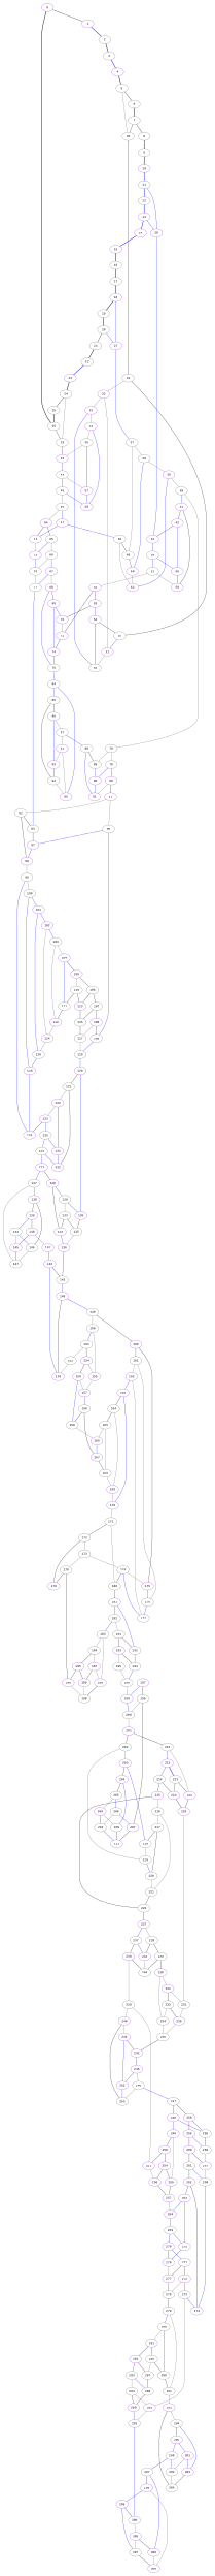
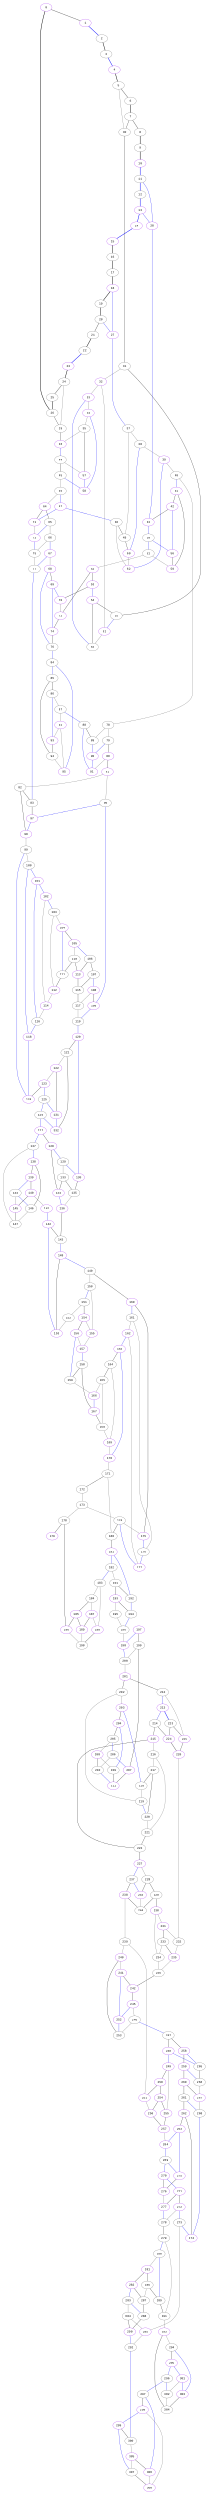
  graph {
    fontname="Liberation Mono"
    node [color=purple fontname="Liberation Mono"]
    edge [color=black fontname="Liberation Mono"]
    0
    1
    26 [color=gray40]
    2 [color=gray40]
    29 [color=gray40]
    3 [color=gray40]
    36
    4
    5 [color=gray40]
    6 [color=gray40]
    30 [color=gray40]
    7 [color=gray40]
    31 [color=gray40]
    8 [color=gray40]
    32
    55 [color=gray40]
    9 [color=gray40]
    10
    11 [color=gray40]
    12 [color=gray40]
    28
    13
    43
    14
    50 [color=gray40]
    15
    16 [color=gray40]
    17 [color=gray40]
    18
    19 [color=gray40]
    27
    20 [color=gray40]
    37 [color=gray40]
    21 [color=gray40]
    38 [color=gray40]
    49 [color=gray40]
    22 [color=gray40]
    23
    24 [color=gray40]
    25 [color=gray40]
    44 [color=gray40]
    39
    60
    56
    51 [color=gray40]
    57
    45 [color=gray40]
    33
    61
    34
    63 [color=gray40]
    35 [color=gray40]
    58
    46 [color=gray40]
    40 [color=gray40]
    62
    41
    78 [color=gray40]
    42
    59
    79 [color=gray40]
    89 [color=gray40]
    80
    90
    52
    47
    64
    48 [color=gray40]
    71
    65 [color=gray40]
    73
    66 [color=gray40]
    75 [color=gray40]
    53
    72
    54
    70
    74
    76 [color=gray40]
    67
    68
    77 [color=gray40]
    69
    83 [color=gray40]
    84 [color=gray40]
    97
    85 [color=gray40]
    95
    86 [color=gray40]
    94 [color=gray40]
    98
    81
    91
    82 [color=gray40]
    96 [color=gray40]
    109
    99 [color=gray40]
    119 [color=gray40]
    100 [color=gray40]
    124
    87 [color=gray40]
    93
    88 [color=gray40]
    92
    120
    101
    118
    102
    116 [color=gray40]
    103 [color=gray40]
    114
    104
    112
    105
    111 [color=gray40]
    106 [color=gray40]
    110 [color=gray40]
    107 [color=gray40]
    113
    108
    115 [color=gray40]
    117 [color=gray40]
    121 [color=gray40]
    130
    122
    n126 [label=332]
    135 [color=gray40]
    123
    131
    136
    125 [color=gray40]
    126 [color=gray40]
    127
    128
    137 [color=gray40]
    129 [color=gray40]
    134
    138
    147 [color=gray40]
    133 [color=gray40]
    139
    146 [color=gray40]
    143 [color=gray40]
    148
    153
    149 [color=gray40]
    140
    144 [color=gray40]
    141
    145
    142
    152 [color=gray40]
    150 [color=gray40]
    160
    151 [color=gray40]
    155
    161 [color=gray40]
    175
    154
    157
    162
    176 [color=gray40]
    156
    158 [color=gray40]
    159 [color=gray40]
    166
    167
    168 [color=gray40]
    169
    163
    177
    164 [color=gray40]
    170
    165 [color=gray40]
    171 [color=gray40]
    172 [color=gray40]
    180 [color=gray40]
    173 [color=gray40]
    179
    181
    174 [color=gray40]
    178 [color=gray40]
    182 [color=gray40]
    192 [color=gray40]
    186
    190 [color=gray40]
    183 [color=gray40]
    191 [color=gray40]
    194 [color=gray40]
    184 [color=gray40]
    188
    193
    196 [color=gray40]
    185
    187
    195 [color=gray40]
    189
    198
    197
    199 [color=gray40]
    200 [color=gray40]
    207
    201
    211
    202 [color=gray40]
    212 [color=gray40]
    203
    219 [color=gray40]
    213
    225
    204
    218 [color=gray40]
    220 [color=gray40]
    214 [color=gray40]
    223 [color=gray40]
    226
    205 [color=gray40]
    209 [color=gray40]
    221 [color=gray40]
    206 [color=gray40]
    208
    210 [color=gray40]
    215
    224
    232 [color=gray40]
    216 [color=gray40]
    222 [color=gray40]
    217 [color=gray40]
    227
    228 [color=gray40]
    237 [color=gray40]
    229 [color=gray40]
    243
    238
    235
    236 [color=gray40]
    230
    244 [color=gray40]
    239 [color=gray40]
    231
    234 [color=gray40]
    233 [color=gray40]
    242
    245
    252
    246 [color=gray40]
    240
    251
    241
    253 [color=gray40]
    256
    257
    247 [color=gray40]
    248
    258
    249
    265 [color=gray40]
    259
    250
    255
    266 [color=gray40]
    260
    254
    267
    264
    269 [color=gray40]
    275
    270
    261 [color=gray40]
    262
    268 [color=gray40]
    263
    274
    276
    277
    271
    272
    273 [color=gray40]
    278 [color=gray40]
    285
    279 [color=gray40]
    292 [color=gray40]
    280 [color=gray40]
    291 [color=gray40]
    300 [color=gray40]
    281
    289 [color=gray40]
    293
    282
    286 [color=gray40]
    294 [color=gray40]
    304 [color=gray40]
    283 [color=gray40]
    287 [color=gray40]
    n295 [color=gray40 label=684]
    288 [color=gray40]
    290
    305
    295
    303
    306
    307 [color=gray40]
    296 [color=gray40]
    301
    297 [color=gray40]
    302 [color=gray40]
    298
    299
    308
    0 -- 1 [color=gray40 style=bold]
    0 -- 26 [style=bold]
    1 -- 2 [color=blue style=bold]
    26 -- 29
    2 -- 3 [style=bold]
    29 -- 36
    3 -- 4 [color=blue style=bold]
    36 -- 44 [color=blue]
    4 -- 5 [style=bold]
    5 -- 6 [color=gray40 style=bold]
    5 -- 30 [color=gray40]
    6 -- 7 [style=bold]
    30 -- 31
    7 -- 30
    7 -- 8 [color=gray40 style=bold]
    31 -- 32 [color=gray40]
    31 -- 55
    8 -- 9 [style=bold]
    32 -- 33 [color=gray40]
    32 -- 61 [color=gray40]
    55 -- 61 [color=blue]
    9 -- 10 [style=bold]
    10 -- 11 [color=blue style=bold]
    11 -- 12 [color=blue style=bold]
    11 -- 28 [color=blue]
    12 -- 13 [color=blue style=bold]
    28 -- 43 [color=blue]
    13 -- 28 [color=blue]
    13 -- 14 [color=blue style=bold]
    43 -- 50 [color=blue]
    14 -- 15 [color=blue style=bold]
    50 -- 56 [color=blue]
    50 -- 51 [color=blue]
    15 -- 16 [style=bold]
    16 -- 17 [style=bold]
    17 -- 18 [style=bold]
    18 -- 19 [style=bold]
    18 -- 27 [color=blue]
    19 -- 20 [style=bold]
    27 -- 37 [color=blue]
    20 -- 27 [color=blue]
    20 -- 21 [color=gray40 style=bold]
    37 -- 38 [color=gray40]
    37 -- 49 [color=gray40]
    21 -- 22 [style=bold]
    38 -- 39 [color=gray40]
    38 -- 60 [color=blue]
    49 -- 60
    22 -- 23 [color=blue style=bold]
    23 -- 24 [style=bold]
    24 -- 29 [color=gray40]
    24 -- 25 [color=gray40 style=bold]
    25 -- 26 [style=bold]
    44 -- 57 [color=gray40]
    44 -- 45
    39 -- 40 [color=gray40]
    39 -- 62 [color=blue]
    60 -- 62 [color=gray40]
    56 -- 59
    51 -- 59 [color=gray40]
    51 -- 52 [color=gray40]
    57 -- 58 [color=blue]
    45 -- 58 [color=blue]
    45 -- 46 [color=gray40]
    33 -- 34 [color=gray40]
    33 -- 63 [color=blue]
    61 -- 63 [color=gray40]
    34 -- 35 [color=gray40]
    34 -- 58 [color=blue]
    35 -- 36 [color=gray40]
    35 -- 57
    46 -- 47 [color=blue]
    46 -- 64 [color=gray40]
    40 -- 41 [color=blue]
    40 -- 78 [color=gray40]
    41 -- 42
    41 -- 59
    78 -- 79 [color=gray40]
    78 -- 89 [color=gray40]
    42 -- 43
    42 -- 56 [color=blue]
    79 -- 80
    79 -- 90 [color=blue]
    89 -- 90 [color=blue]
    80 -- 81
    80 -- 91 [color=gray40]
    90 -- 91 [color=blue]
    52 -- 53
    52 -- 72
    47 -- 48 [color=blue]
    47 -- 71 [color=blue]
    64 -- 71
    64 -- 65
    48 -- 49
    48 -- 62 [color=gray40]
    71 -- 73 [color=gray40]
    65 -- 73 [color=blue]
    65 -- 66 [color=gray40]
    73 -- 75 [color=blue]
    66 -- 75 [color=gray40]
    66 -- 67 [color=blue]
    75 -- 77 [color=gray40]
    53 -- 54 [color=blue]
    53 -- 70
    72 -- 74
    54 -- 55
    54 -- 63
    70 -- 72 [color=gray40]
    74 -- 76
    76 -- 84 [color=blue]
    67 -- 68 [color=gray40]
    67 -- 77 [color=blue]
    68 -- 76 [color=blue]
    68 -- 69
    77 -- 83 [color=blue]
    69 -- 70 [color=blue]
    69 -- 74 [color=blue]
    83 -- 97
    84 -- 85 [color=blue]
    84 -- 95 [color=blue]
    97 -- 98 [color=blue]
    85 -- 86
    85 -- 94
    86 -- 87 [color=gray40]
    86 -- 93 [color=blue]
    94 -- 95 [color=gray40]
    98 -- 99 [color=gray40]
    81 -- 82 [color=gray40]
    81 -- 96 [color=gray40]
    82 -- 83
    82 -- 98
    96 -- 97 [color=blue]
    96 -- 109 [color=blue]
    109 -- 119 [color=blue]
    99 -- 100 [color=gray40]
    99 -- 124 [color=blue]
    119 -- 120 [color=blue]
    100 -- 101 [color=blue]
    100 -- 118 [color=blue]
    87 -- 88 [color=blue]
    87 -- 92 [color=gray40]
    93 -- 94
    88 -- 89
    88 -- 91 [color=blue]
    92 -- 95 [color=gray40]
    92 -- 93 [color=gray40]
    120 -- 121
    120 -- 130 [color=blue]
    101 -- 102 [color=blue]
    101 -- 116 [color=blue]
    118 -- 124 [color=blue]
    102 -- 103 [color=blue]
    102 -- 114 [color=gray40]
    116 -- 118 [color=blue]
    103 -- 104 [color=gray40]
    103 -- 112 [color=gray40]
    114 -- 116 [color=gray40]
    104 -- 105
    104 -- 111 [color=blue]
    112 -- 114 [color=gray40]
    105 -- 106 [color=blue]
    105 -- 110 [color=gray40]
    111 -- 112
    106 -- 107
    106 -- 113
    110 -- 111
    110 -- 113
    107 -- 108 [color=blue]
    107 -- 115
    113 -- 115
    108 -- 109
    108 -- 117 [color=gray40]
    115 -- 117
    117 -- 119 [color=gray40]
    121 -- 122 [color=gray40]
    121 -- n126
    130 -- 135
    122 -- 123 [color=gray40]
    122 -- 131
    135 -- 136 [color=gray40]
    123 -- 124
    123 -- 125 [color=blue]
    131 -- n126 [color=blue]
    136 -- 143
    125 -- 131 [color=blue]
    125 -- 126 [color=blue]
    126 -- n126 [color=blue]
    126 -- 127 [color=blue]
    127 -- 128
    127 -- 137 [color=blue]
    128 -- 129 [color=blue]
    128 -- 134
    137 -- 138 [color=blue]
    137 -- 147 [color=gray40]
    129 -- 130 [color=blue]
    129 -- 133 [color=gray40]
    134 -- 136 [color=blue]
    138 -- 139
    138 -- 146
    133 -- 135
    133 -- 134
    139 -- 140
    139 -- 144 [color=blue]
    146 -- 147 [color=gray40]
    143 -- 148 [color=blue]
    148 -- 153
    148 -- 149 [color=blue]
    149 -- 150 [color=gray40]
    149 -- 160
    140 -- 141 [color=gray40]
    140 -- 145
    144 -- 146 [color=blue]
    144 -- 145 [color=gray40]
    141 -- 142 [color=blue]
    145 -- 147
    142 -- 143
    142 -- 153 [color=blue]
    152 -- 153 [color=gray40]
    150 -- 151 [color=blue]
    150 -- 155 [color=gray40]
    160 -- 161 [color=blue]
    160 -- 175
    151 -- 152 [color=gray40]
    151 -- 154
    155 -- 157 [color=gray40]
    161 -- 162 [color=gray40]
    161 -- 176 [color=gray40]
    175 -- 176 [color=blue]
    154 -- 155 [color=gray40]
    154 -- 156
    157 -- 158 [color=blue]
    162 -- 163 [color=blue]
    162 -- 177 [color=gray40]
    176 -- 177 [color=blue]
    156 -- 157 [color=gray40]
    156 -- 159 [color=blue]
    158 -- 159
    158 -- 167
    159 -- 166 [color=gray40]
    166 -- 167 [color=blue]
    167 -- 168
    168 -- 169 [color=gray40]
    169 -- 170 [color=gray40]
    163 -- 164
    163 -- 170 [color=blue]
    164 -- 169 [color=gray40]
    164 -- 165
    170 -- 171 [color=gray40]
    165 -- 166 [color=gray40]
    165 -- 168 [color=gray40]
    171 -- 172
    171 -- 180 [color=gray40]
    172 -- 173 [color=gray40]
-   172 -- 179
    180 -- 181
    173 -- 174 [color=gray40]
    173 -- 178 [color=gray40]
    181 -- 182 [color=blue]
    181 -- 192 [color=blue]
    174 -- 175 [color=gray40]
    174 -- 177 [color=blue]
    174 -- 180
    178 -- 179
    178 -- 186
    182 -- 183 [color=blue]
    182 -- 191 [color=gray40]
    192 -- 194 [color=blue]
    186 -- 190 [color=gray40]
    183 -- 184 [color=gray40]
    183 -- 188 [color=gray40]
    191 -- 192
    191 -- 193
    194 -- 196 [color=blue]
    184 -- 185
    184 -- 187 [color=gray40]
    188 -- 190
    193 -- 194
    193 -- 195 [color=gray40]
    196 -- 198 [color=gray40]
    185 -- 186
    185 -- 189
    187 -- 188 [color=gray40]
    187 -- 189
    195 -- 196 [color=gray40]
    189 -- 190 [color=gray40]
    198 -- 200 [color=blue]
    197 -- 198 [color=blue]
    197 -- 199
    199 -- 200 [color=gray40]
    199 -- 207
    200 -- 201 [color=gray40]
    207 -- 211
    201 -- 202
    201 -- 212
    202 -- 203 [color=gray40]
    202 -- 219 [color=gray40]
    212 -- 213 [color=blue]
    212 -- 225 [color=gray40]
    203 -- 204
    203 -- 218 [color=blue]
    219 -- 220 [color=blue]
    213 -- 214 [color=blue]
    213 -- 223 [color=blue style=bold]
    225 -- 226
    204 -- 205
    204 -- 209 [color=blue]
    218 -- 219 [color=gray40]
    220 -- 221 [color=gray40]
    214 -- 215
    214 -- 224
    223 -- 225
    223 -- 224
    226 -- 232 [color=gray40]
    205 -- 206 [color=blue]
    205 -- 208 [color=gray40]
    209 -- 211
    221 -- 222
    206 -- 207 [color=blue]
    206 -- 210 [color=gray40]
    208 -- 209 [color=gray40]
    208 -- 210
    210 -- 211 [color=blue]
    215 -- 216 [color=gray40]
    215 -- 222
    224 -- 226 [color=gray40 style=bold]
    232 -- 235 [color=gray40]
    216 -- 221 [color=gray40]
    216 -- 217 [color=gray40]
    222 -- 227
    217 -- 218
    217 -- 220
    227 -- 228 [color=gray40]
    227 -- 237 [color=blue]
    228 -- 229
    228 -- 243
    237 -- 243 [color=blue]
    237 -- 238
    229 -- 230
    229 -- 244
    243 -- 244 [color=gray40]
    238 -- 244
    238 -- 239 [color=gray40]
    235 -- 236 [color=gray40]
    236 -- 242
    230 -- 231 [color=gray40]
    230 -- 234 [color=gray40]
    239 -- 240 [color=gray40]
    239 -- 251 [color=gray40]
    231 -- 232 [color=gray40]
    231 -- 233
    234 -- 236 [color=gray40]
    233 -- 235
    233 -- 234 [color=gray40]
    242 -- 245
    245 -- 252 [color=blue]
    245 -- 246 [color=gray40]
    252 -- 253 [color=blue]
    246 -- 253 [color=gray40]
    246 -- 247 [color=blue]
    240 -- 241 [color=gray40]
    240 -- 253
    251 -- 256 [color=gray40]
    241 -- 242
    241 -- 252 [color=blue]
    256 -- 257
    257 -- 264 [color=gray40]
    247 -- 248
    247 -- 258
    248 -- 249 [color=blue]
    248 -- 265 [color=blue]
    258 -- 265 [color=blue]
    258 -- 259
    249 -- 250
    249 -- 255 [color=gray40]
    265 -- 266
    259 -- 266 [color=blue]
    259 -- 260
    250 -- 251
    250 -- 254
    255 -- 257
    266 -- 267 [color=gray40]
    260 -- 267
    260 -- 261
    254 -- 256
    254 -- 255
    267 -- 268 [color=gray40]
    264 -- 269 [color=blue]
    269 -- 275 [color=blue]
    269 -- 270 [color=blue]
    275 -- 276
    270 -- 276
    270 -- 271 [color=blue]
    261 -- 262
    261 -- 268 [color=blue]
    262 -- 263
    262 -- 274
    268 -- 274 [color=blue]
    263 -- 264 [color=blue]
    263 -- 275 [color=blue]
    276 -- 277 [color=gray40]
    277 -- 278 [color=blue]
    271 -- 277
    271 -- 272
    272 -- 273 [color=blue]
    272 -- 278 [color=gray40]
    273 -- 274 [color=blue]
    273 -- 285 [color=gray40]
    278 -- 279
    285 -- 292 [color=gray40]
    279 -- 280 [color=blue]
    279 -- 291 [color=gray40]
    292 -- 300 [color=blue]
    280 -- 281 [color=gray40]
    280 -- 289 [color=blue]
    291 -- 293 [color=gray40]
    300 -- 305 [color=gray40]
    281 -- 282
    281 -- 286
    289 -- 291
    293 -- 294 [color=gray40]
    293 -- 304
    282 -- 283 [color=blue]
    282 -- 287
    286 -- 289
    286 -- 287 [color=gray40]
    294 -- 295
    294 -- 303 [color=blue]
    283 -- n295 [color=gray40]
    283 -- 288 [color=blue]
    287 -- 288
    n295 -- 285 [color=gray40]
    n295 -- 290
    288 -- 290
    290 -- 292 [color=blue]
    305 -- 306
    305 -- 307 [color=gray40]
    295 -- 296 [color=blue]
    295 -- 301 [color=blue]
    303 -- 304
    306 -- 308 [color=gray40]
    307 -- 308
    296 -- 297 [color=blue]
    296 -- 302 [color=blue]
    301 -- 303 [color=blue]
    301 -- 302 [color=gray40]
    297 -- 306 [color=blue]
    297 -- 298
    302 -- 304 [color=gray40]
    298 -- 299 [color=blue]
    298 -- 308 [color=gray40]
    299 -- 300
    299 -- 307 [color=blue]
  }
